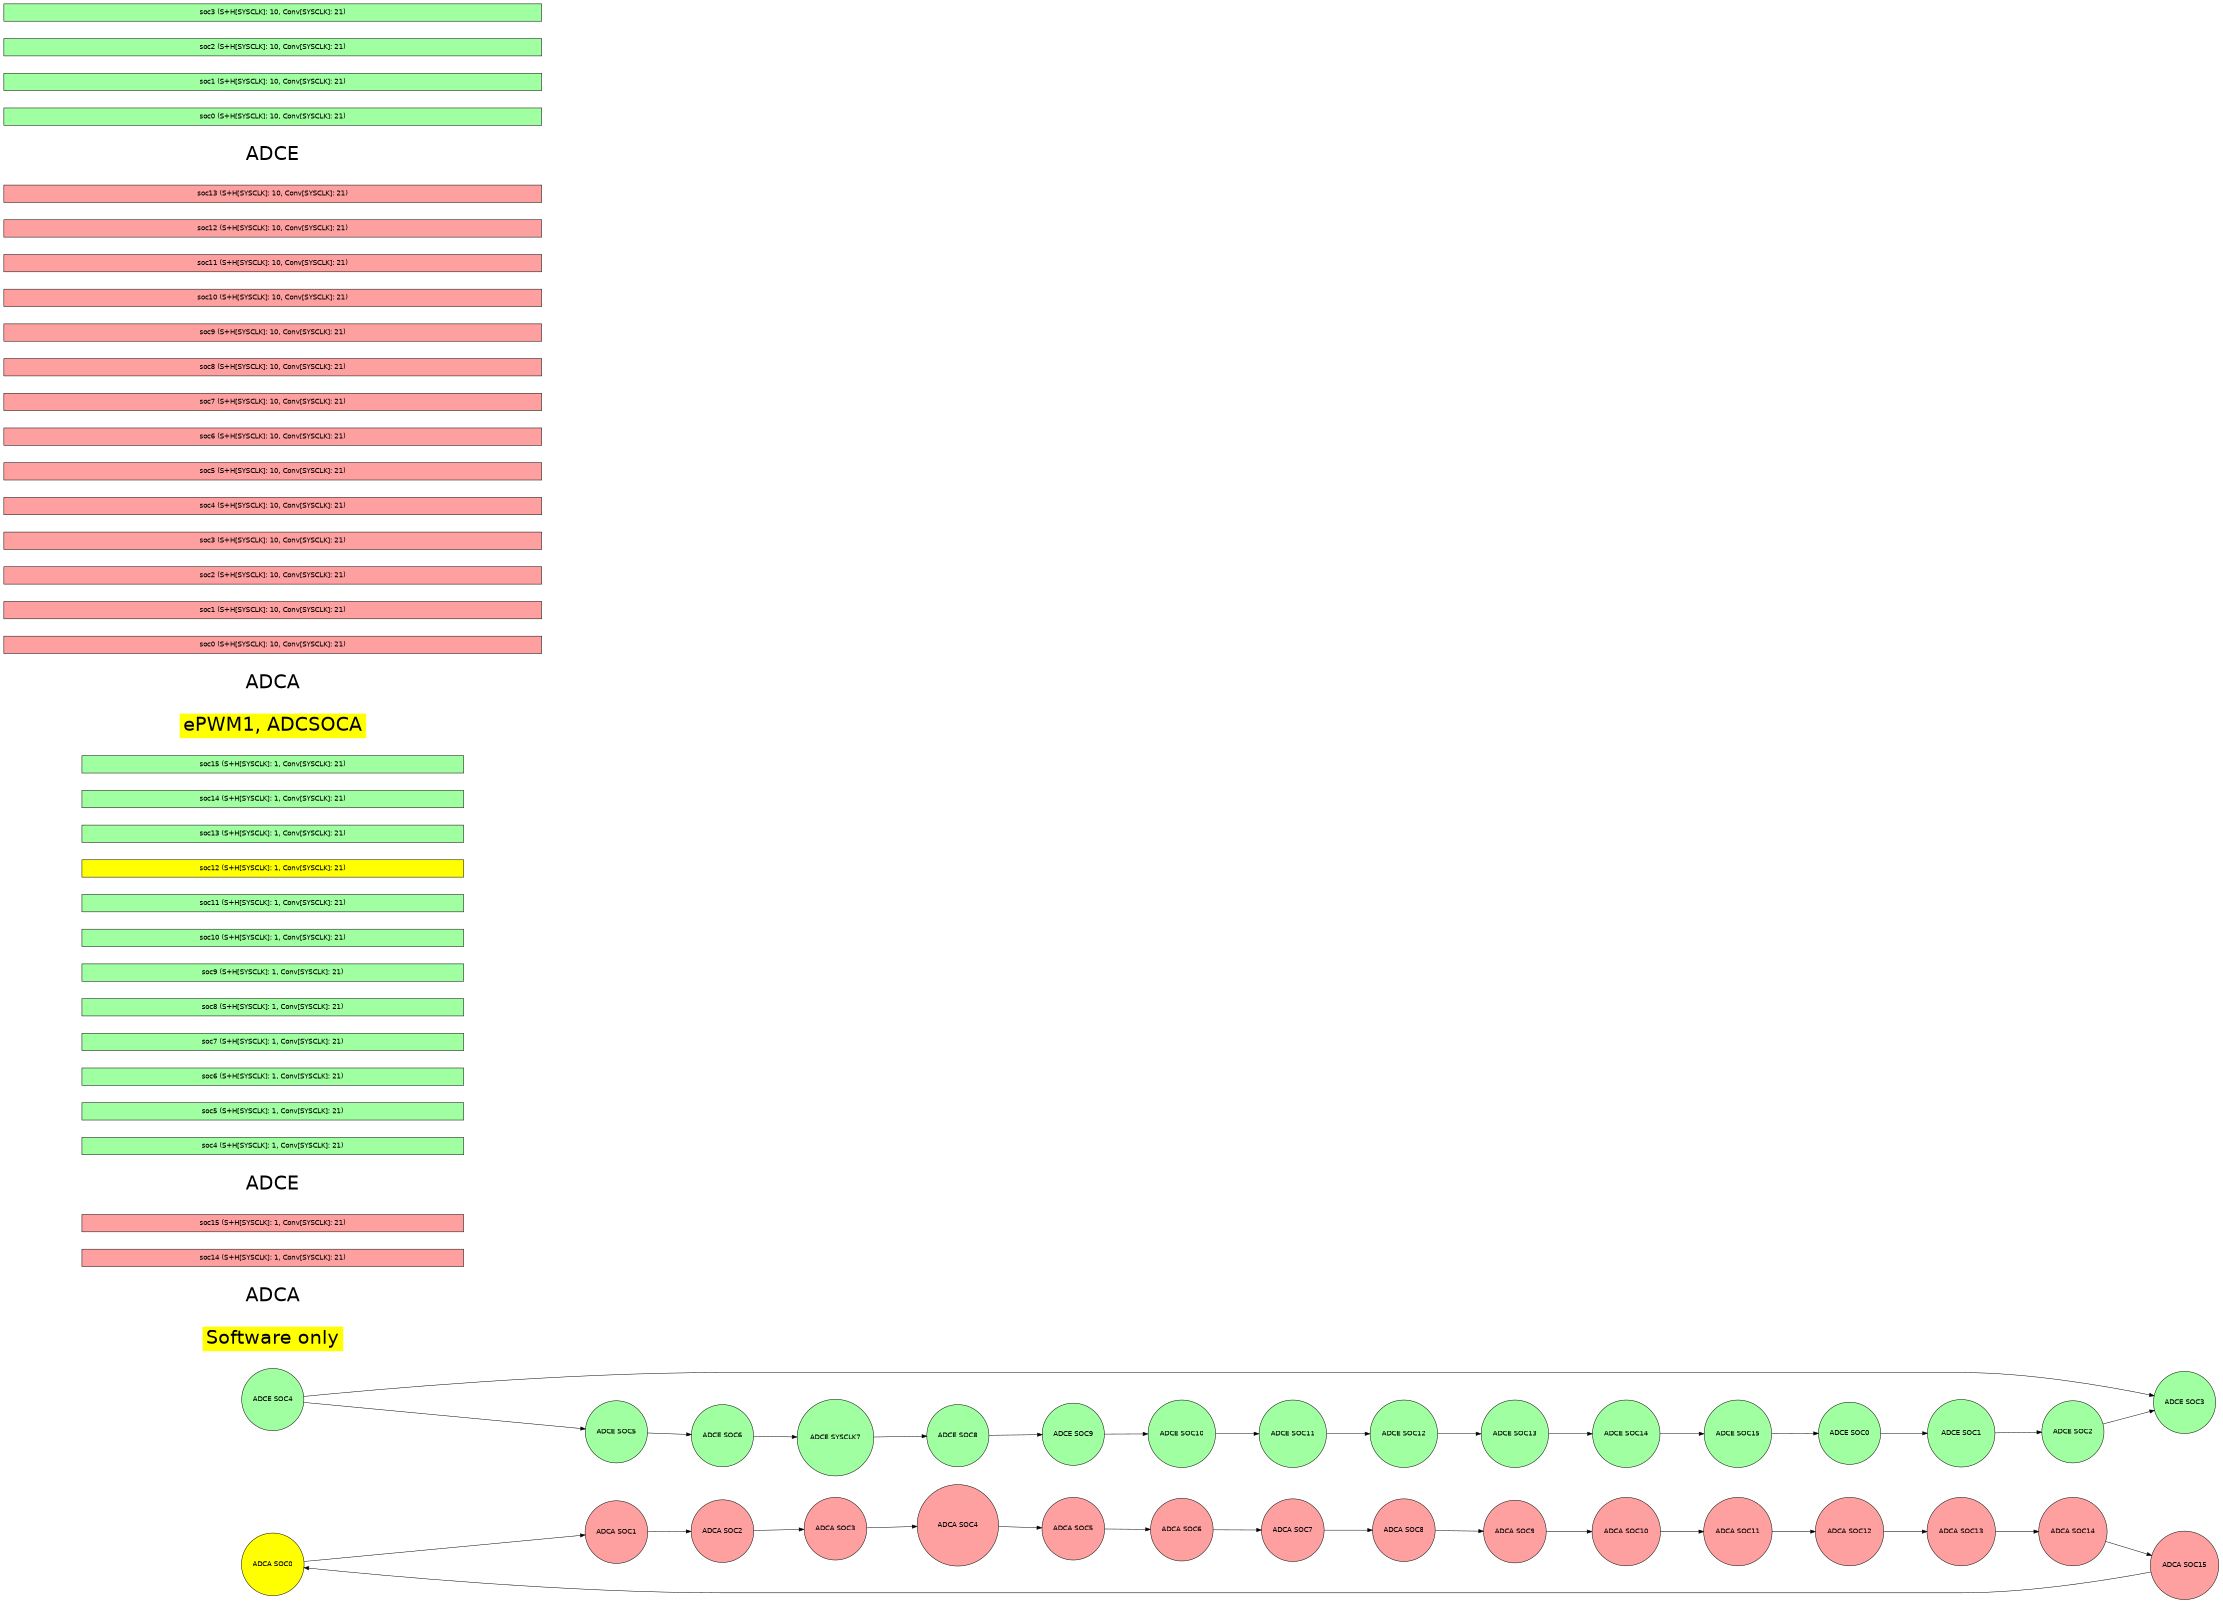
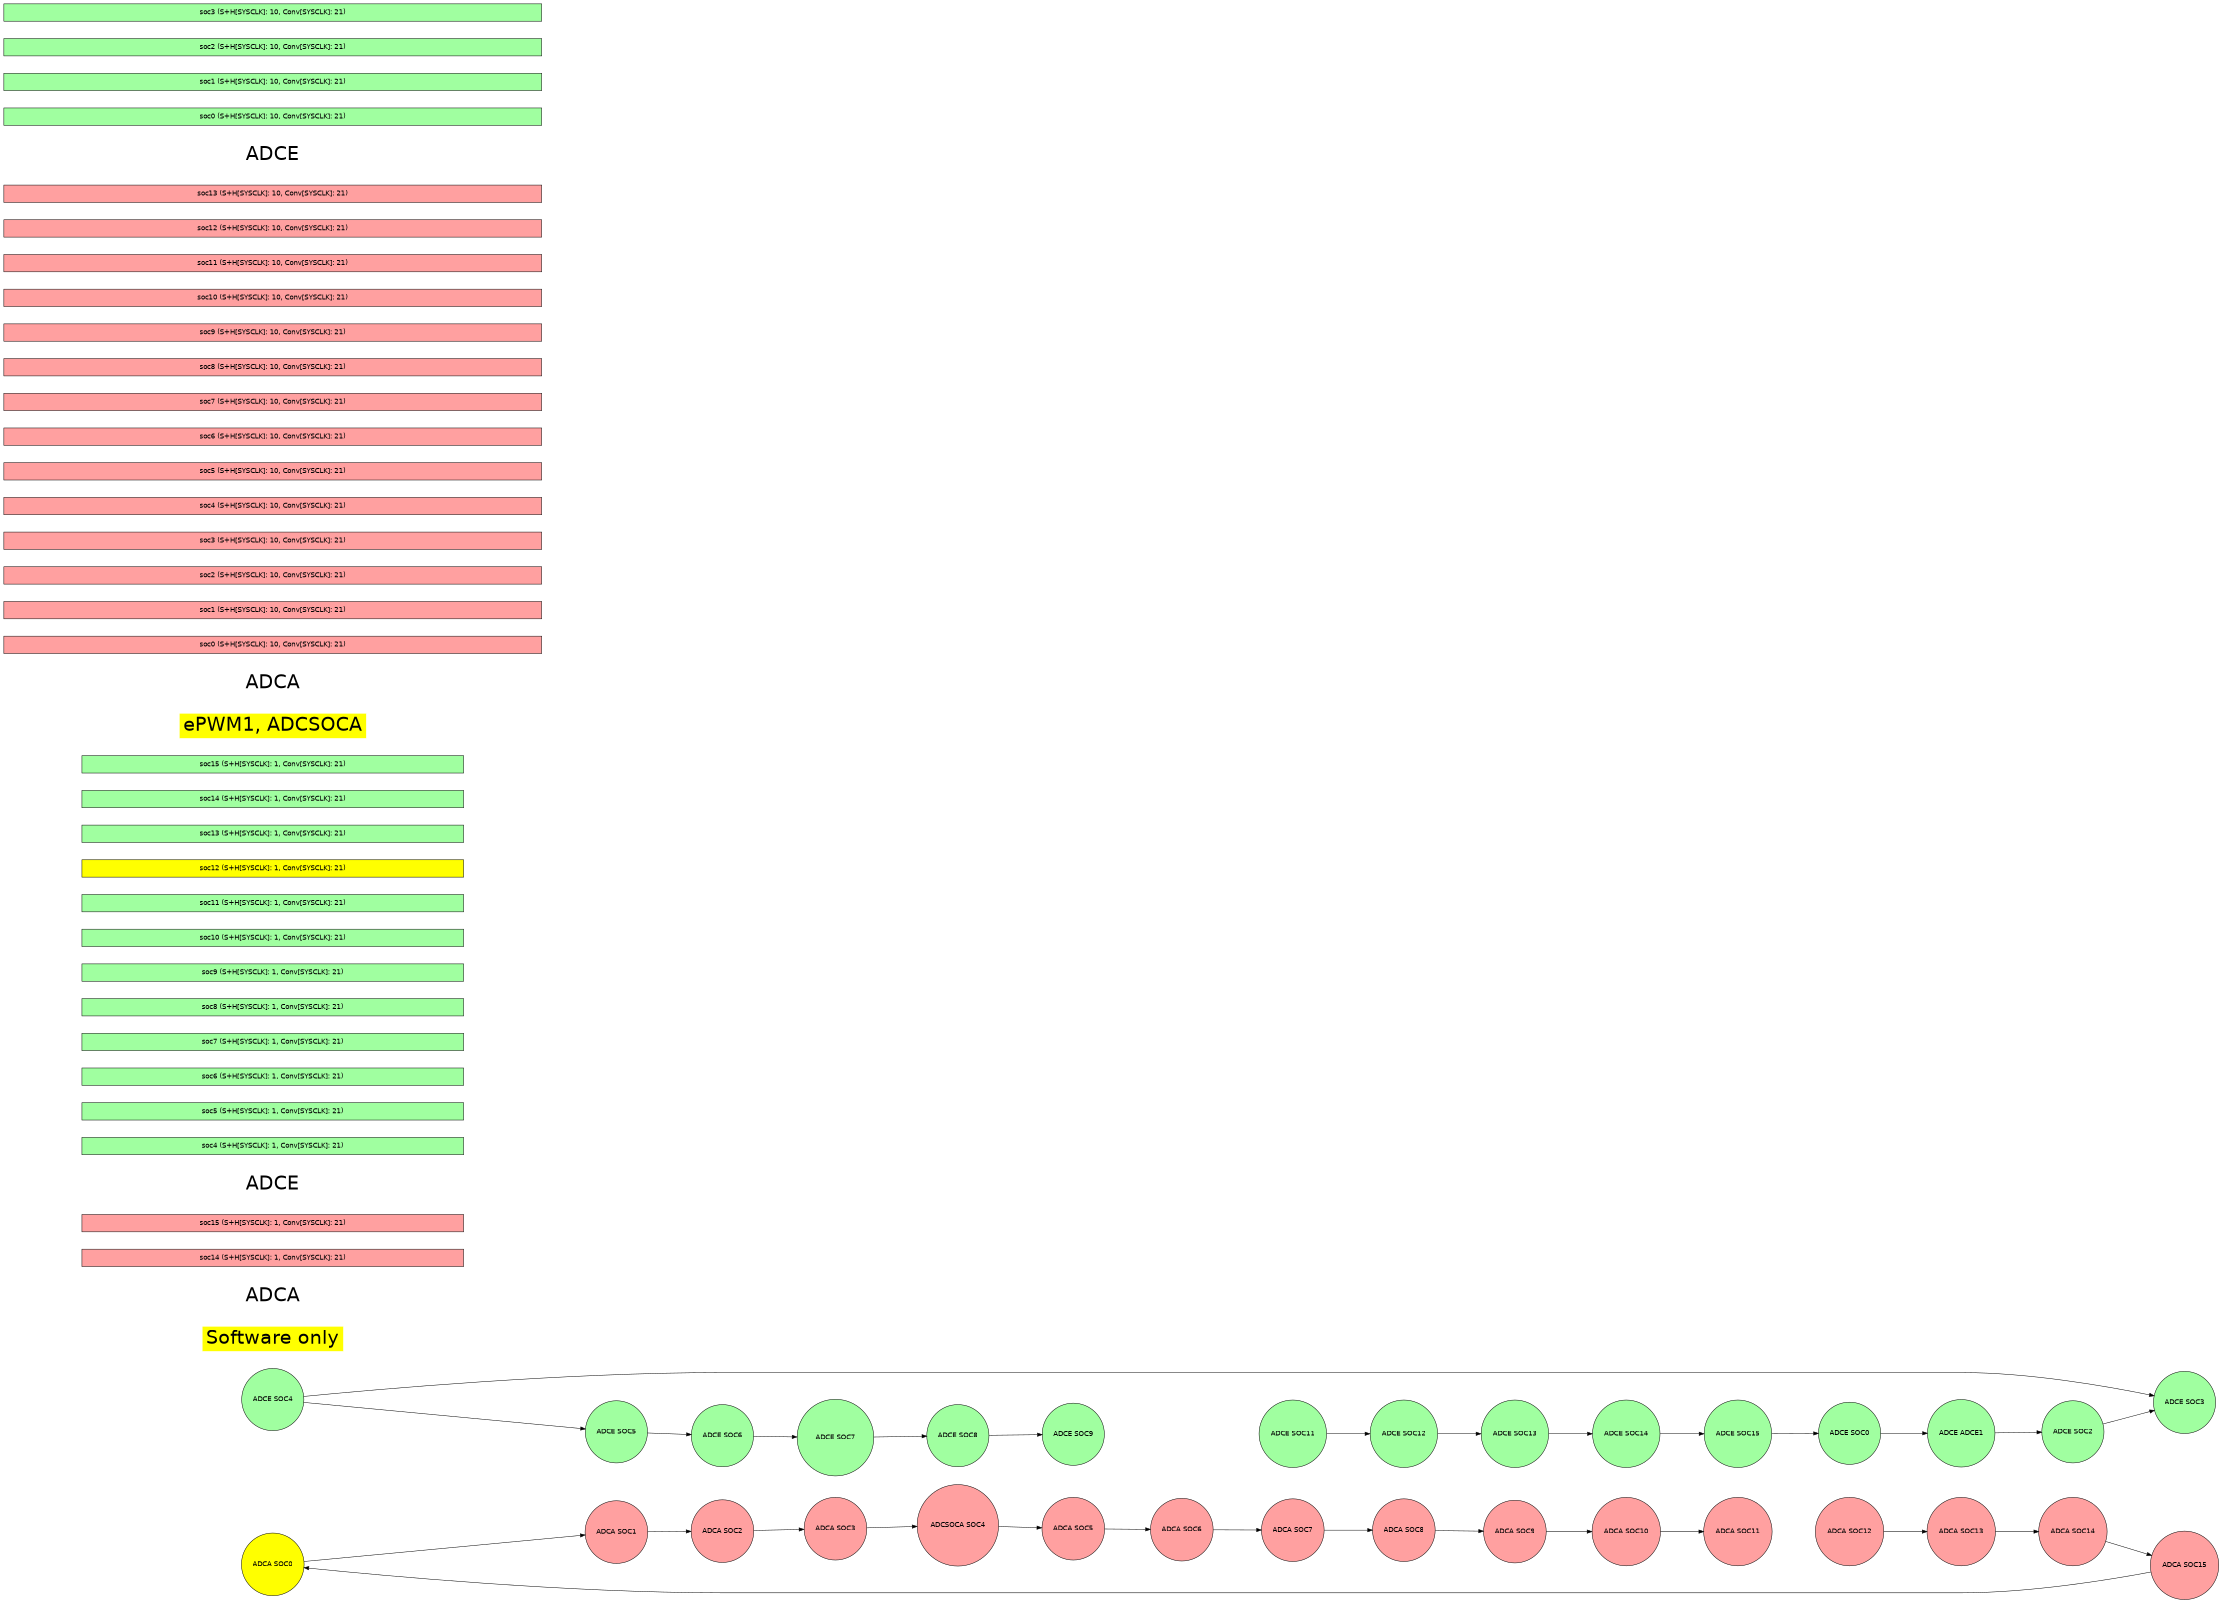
  digraph {
    fontname=helvetica
    mclimit=50
    nodesep=0.5
    rankdir=LR
    ranksep=1.25
    node [fillcolor="#FFA0A0" fontname=helvetica shape=rect style=filled]
    edge [fontname=helvetica]
    n1 [fillcolor=yellow label="ADCA SOC0" shape=circle]
    n2 [label="ADCA SOC1" shape=circle]
    n3 [label="ADCA SOC2" shape=circle]
    n4 [label="ADCA SOC3" shape=circle]
-   n5 [label="ADCA SOC4" shape=circle]
+   n5 [label="ADCSOCA SOC4" shape=circle]
    n6 [label="ADCA SOC5" shape=circle]
    n7 [label="ADCA SOC6" shape=circle]
    n8 [label="ADCA SOC7" shape=circle]
    n9 [label="ADCA SOC8" shape=circle]
    n10 [label="ADCA SOC9" shape=circle]
    n11 [label="ADCA SOC10" shape=circle]
    n12 [label="ADCA SOC11" shape=circle]
    n13 [label="ADCA SOC12" shape=circle]
    n14 [label="ADCA SOC13" shape=circle]
    n15 [label="ADCA SOC14" shape=circle]
    n16 [label="ADCA SOC15" shape=circle]
    n17 [fillcolor="#A0FFA0" label="ADCE SOC0" shape=circle]
-   n18 [fillcolor="#A0FFA0" label="ADCE SOC1" shape=circle]
+   n18 [fillcolor="#A0FFA0" label="ADCE ADCE1" shape=circle]
    n19 [fillcolor="#A0FFA0" label="ADCE SOC2" shape=circle]
    n20 [fillcolor="#A0FFA0" label="ADCE SOC3" shape=circle]
    n21 [fillcolor="#A0FFA0" label="ADCE SOC4" shape=circle]
    n22 [fillcolor="#A0FFA0" label="ADCE SOC5" shape=circle]
    n23 [fillcolor="#A0FFA0" label="ADCE SOC6" shape=circle]
-   n24 [fillcolor="#A0FFA0" label="ADCE SYSCLK7" shape=circle]
+   n24 [fillcolor="#A0FFA0" label="ADCE SOC7" shape=circle]
    n25 [fillcolor="#A0FFA0" label="ADCE SOC8" shape=circle]
    n26 [fillcolor="#A0FFA0" label="ADCE SOC9" shape=circle]
-   n27 [fillcolor="#A0FFA0" label="ADCE SOC10" shape=circle]
    n28 [fillcolor="#A0FFA0" label="ADCE SOC11" shape=circle]
    n29 [fillcolor="#A0FFA0" label="ADCE SOC12" shape=circle]
    n30 [fillcolor="#A0FFA0" label="ADCE SOC13" shape=circle]
    n31 [fillcolor="#A0FFA0" label="ADCE SOC14" shape=circle]
    n32 [fillcolor="#A0FFA0" label="ADCE SOC15" shape=circle]
    n33 [color=white fillcolor=yellow fontsize=40 label="Software only"]
    n34 [color=white fillcolor=white fontsize=40 label=ADCA]
    n35 [label="soc14 (S+H[SYSCLK]: 1, Conv[SYSCLK]: 21)" width=11.000]
    n36 [label="soc15 (S+H[SYSCLK]: 1, Conv[SYSCLK]: 21)" width=11.000]
    n37 [color=white fillcolor=white fontsize=40 label=ADCE]
    n38 [fillcolor="#A0FFA0" label="soc4 (S+H[SYSCLK]: 1, Conv[SYSCLK]: 21)" width=11.000]
    n39 [fillcolor="#A0FFA0" label="soc5 (S+H[SYSCLK]: 1, Conv[SYSCLK]: 21)" width=11.000]
    n40 [fillcolor="#A0FFA0" label="soc6 (S+H[SYSCLK]: 1, Conv[SYSCLK]: 21)" width=11.000]
    n41 [fillcolor="#A0FFA0" label="soc7 (S+H[SYSCLK]: 1, Conv[SYSCLK]: 21)" width=11.000]
    n42 [fillcolor="#A0FFA0" label="soc8 (S+H[SYSCLK]: 1, Conv[SYSCLK]: 21)" width=11.000]
    n43 [fillcolor="#A0FFA0" label="soc9 (S+H[SYSCLK]: 1, Conv[SYSCLK]: 21)" width=11.000]
    n44 [fillcolor="#A0FFA0" label="soc10 (S+H[SYSCLK]: 1, Conv[SYSCLK]: 21)" width=11.000]
    n45 [fillcolor="#A0FFA0" label="soc11 (S+H[SYSCLK]: 1, Conv[SYSCLK]: 21)" width=11.000]
    n46 [fillcolor=yellow label="soc12 (S+H[SYSCLK]: 1, Conv[SYSCLK]: 21)" width=11.000]
    n47 [fillcolor="#A0FFA0" label="soc13 (S+H[SYSCLK]: 1, Conv[SYSCLK]: 21)" width=11.000]
    n48 [fillcolor="#A0FFA0" label="soc14 (S+H[SYSCLK]: 1, Conv[SYSCLK]: 21)" width=11.000]
    n49 [fillcolor="#A0FFA0" label="soc15 (S+H[SYSCLK]: 1, Conv[SYSCLK]: 21)" width=11.000]
    n50 [color=white fillcolor=yellow fontsize=40 label="ePWM1, ADCSOCA"]
    n51 [color=white fillcolor=white fontsize=40 label=ADCA]
    n52 [label="soc0 (S+H[SYSCLK]: 10, Conv[SYSCLK]: 21)" width=15.500]
    n53 [label="soc1 (S+H[SYSCLK]: 10, Conv[SYSCLK]: 21)" width=15.500]
    n54 [label="soc2 (S+H[SYSCLK]: 10, Conv[SYSCLK]: 21)" width=15.500]
    n55 [label="soc3 (S+H[SYSCLK]: 10, Conv[SYSCLK]: 21)" width=15.500]
    n56 [label="soc4 (S+H[SYSCLK]: 10, Conv[SYSCLK]: 21)" width=15.500]
    n57 [label="soc5 (S+H[SYSCLK]: 10, Conv[SYSCLK]: 21)" width=15.500]
    n58 [label="soc6 (S+H[SYSCLK]: 10, Conv[SYSCLK]: 21)" width=15.500]
    n59 [label="soc7 (S+H[SYSCLK]: 10, Conv[SYSCLK]: 21)" width=15.500]
    n60 [label="soc8 (S+H[SYSCLK]: 10, Conv[SYSCLK]: 21)" width=15.500]
    n61 [label="soc9 (S+H[SYSCLK]: 10, Conv[SYSCLK]: 21)" width=15.500]
    n62 [label="soc10 (S+H[SYSCLK]: 10, Conv[SYSCLK]: 21)" width=15.500]
    n63 [label="soc11 (S+H[SYSCLK]: 10, Conv[SYSCLK]: 21)" width=15.500]
    n64 [label="soc12 (S+H[SYSCLK]: 10, Conv[SYSCLK]: 21)" width=15.500]
    n65 [label="soc13 (S+H[SYSCLK]: 10, Conv[SYSCLK]: 21)" width=15.500]
    n66 [color=white fillcolor=white fontsize=40 label=ADCE]
    n67 [fillcolor="#A0FFA0" label="soc0 (S+H[SYSCLK]: 10, Conv[SYSCLK]: 21)" width=15.500]
    n68 [fillcolor="#A0FFA0" label="soc1 (S+H[SYSCLK]: 10, Conv[SYSCLK]: 21)" width=15.500]
    n69 [fillcolor="#A0FFA0" label="soc2 (S+H[SYSCLK]: 10, Conv[SYSCLK]: 21)" width=15.500]
    n70 [fillcolor="#A0FFA0" label="soc3 (S+H[SYSCLK]: 10, Conv[SYSCLK]: 21)" width=15.500]
    n1 -> n2
    n2 -> n3
    n3 -> n4
    n4 -> n5
    n5 -> n6
    n6 -> n7
    n7 -> n8
    n8 -> n9
    n9 -> n10
    n10 -> n11
    n11 -> n12
-   n12 -> n13
    n13 -> n14
    n14 -> n15
    n15 -> n16
    n16 -> n1
    n17 -> n18
    n18 -> n19
    n19 -> n20
    n21 -> n20
    n21 -> n22
    n22 -> n23
    n23 -> n24
    n24 -> n25
    n25 -> n26
-   n26 -> n27
-   n27 -> n28
    n28 -> n29
    n29 -> n30
    n30 -> n31
    n31 -> n32
    n32 -> n17
  }
